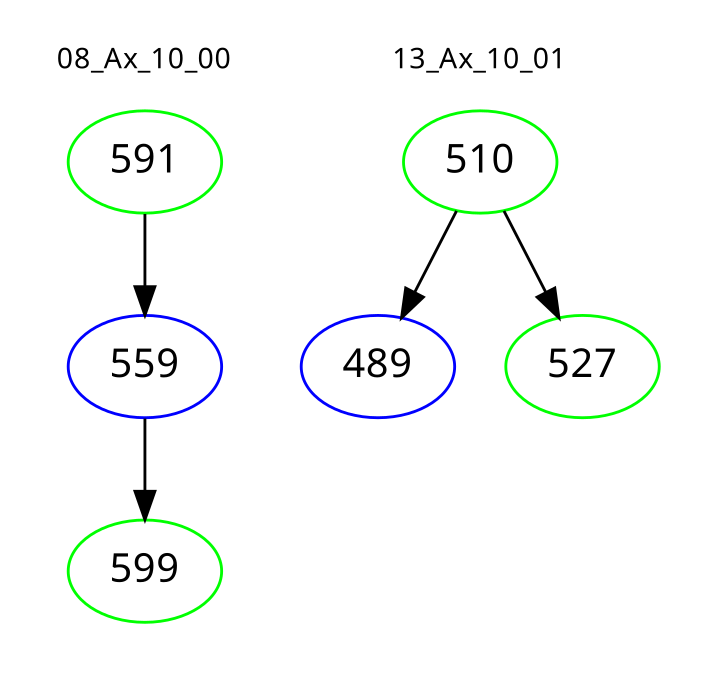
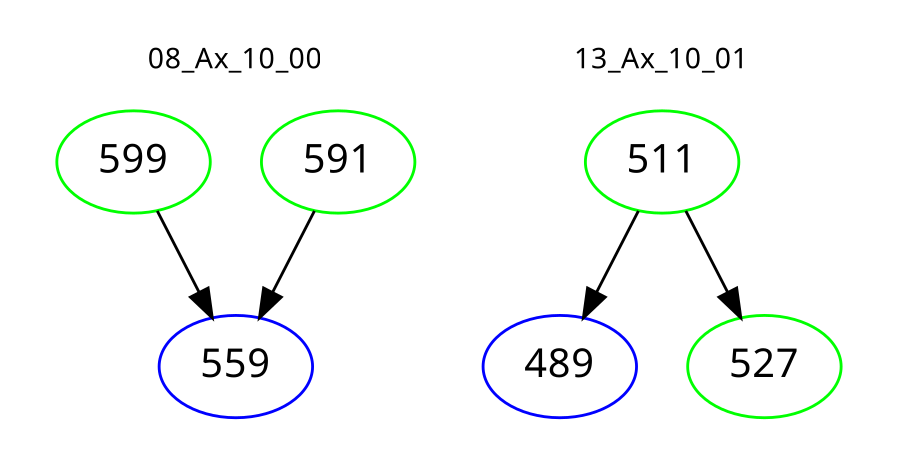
  digraph {
    fontname="Noto Sans"
    node [color=green fontname="Noto Sans"]
    edge [color=black fontname="Noto Sans"]
    n1 [label=591]
    n2 [color=blue label=559]
    n3 [label=599]
-   n4 [label=510]
+   n4 [label=511]
    n5 [color=blue label=489]
    n6 [label=527]
    subgraph cluster_1 {
      color=white
      fontsize=10
      label="08_Ax_10_00"
      n1
      n2
      n3
    }
    subgraph cluster_2 {
      color=white
      fontsize=10
      label="13_Ax_10_01"
      n4
      n5
      n6
    }
    n1 -> n2
-   n2 -> n3
+   n3 -> n2
    n4 -> n5
    n4 -> n6
  }
